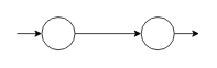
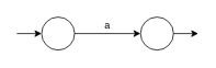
  <mxCell id="0" />
  <mxCell id="1" parent="0" />
  <mxCell id="2" value="" style="ellipse;whiteSpace=wrap;html=1;aspect=fixed;" parent="1" vertex="1"><mxGeometry x="50" y="20" width="40" height="40" as="geometry" /></mxCell>
  <mxCell id="3" value="" style="ellipse;whiteSpace=wrap;html=1;aspect=fixed;shadow=0;" parent="1" vertex="1"><mxGeometry x="170" y="20" width="40" height="40" as="geometry" /></mxCell>
  <mxCell id="4" value="" style="endArrow=classic;html=1;rounded=0;exitX=1;exitY=0.5;exitDx=0;exitDy=0;entryX=0;entryY=0.5;entryDx=0;entryDy=0;" parent="1" source="2" target="3" edge="1"><mxGeometry width="50" height="50" relative="1" as="geometry"><mxPoint x="120" y="160" as="sourcePoint" /><mxPoint x="170" y="110" as="targetPoint" /></mxGeometry></mxCell>
+ <mxCell id="5" value="a" style="text;html=1;strokeColor=none;fillColor=none;align=center;verticalAlign=middle;whiteSpace=wrap;rounded=0;shadow=0;" parent="1" vertex="1"><mxGeometry x="100" y="20" width="60" height="20" as="geometry" /></mxCell>
  <mxCell id="6" value="" style="endArrow=classic;html=1;rounded=0;entryX=0;entryY=0.5;entryDx=0;entryDy=0;" parent="1" target="2" edge="1"><mxGeometry width="50" height="50" relative="1" as="geometry"><mxPoint x="20" y="40" as="sourcePoint" /><mxPoint x="180" y="110" as="targetPoint" /></mxGeometry></mxCell>
  <mxCell id="7" value="" style="endArrow=classic;html=1;rounded=0;exitX=1;exitY=0.5;exitDx=0;exitDy=0;" parent="1" source="3" edge="1"><mxGeometry width="50" height="50" relative="1" as="geometry"><mxPoint x="240" y="80" as="sourcePoint" /><mxPoint x="240" y="40" as="targetPoint" /></mxGeometry></mxCell>
